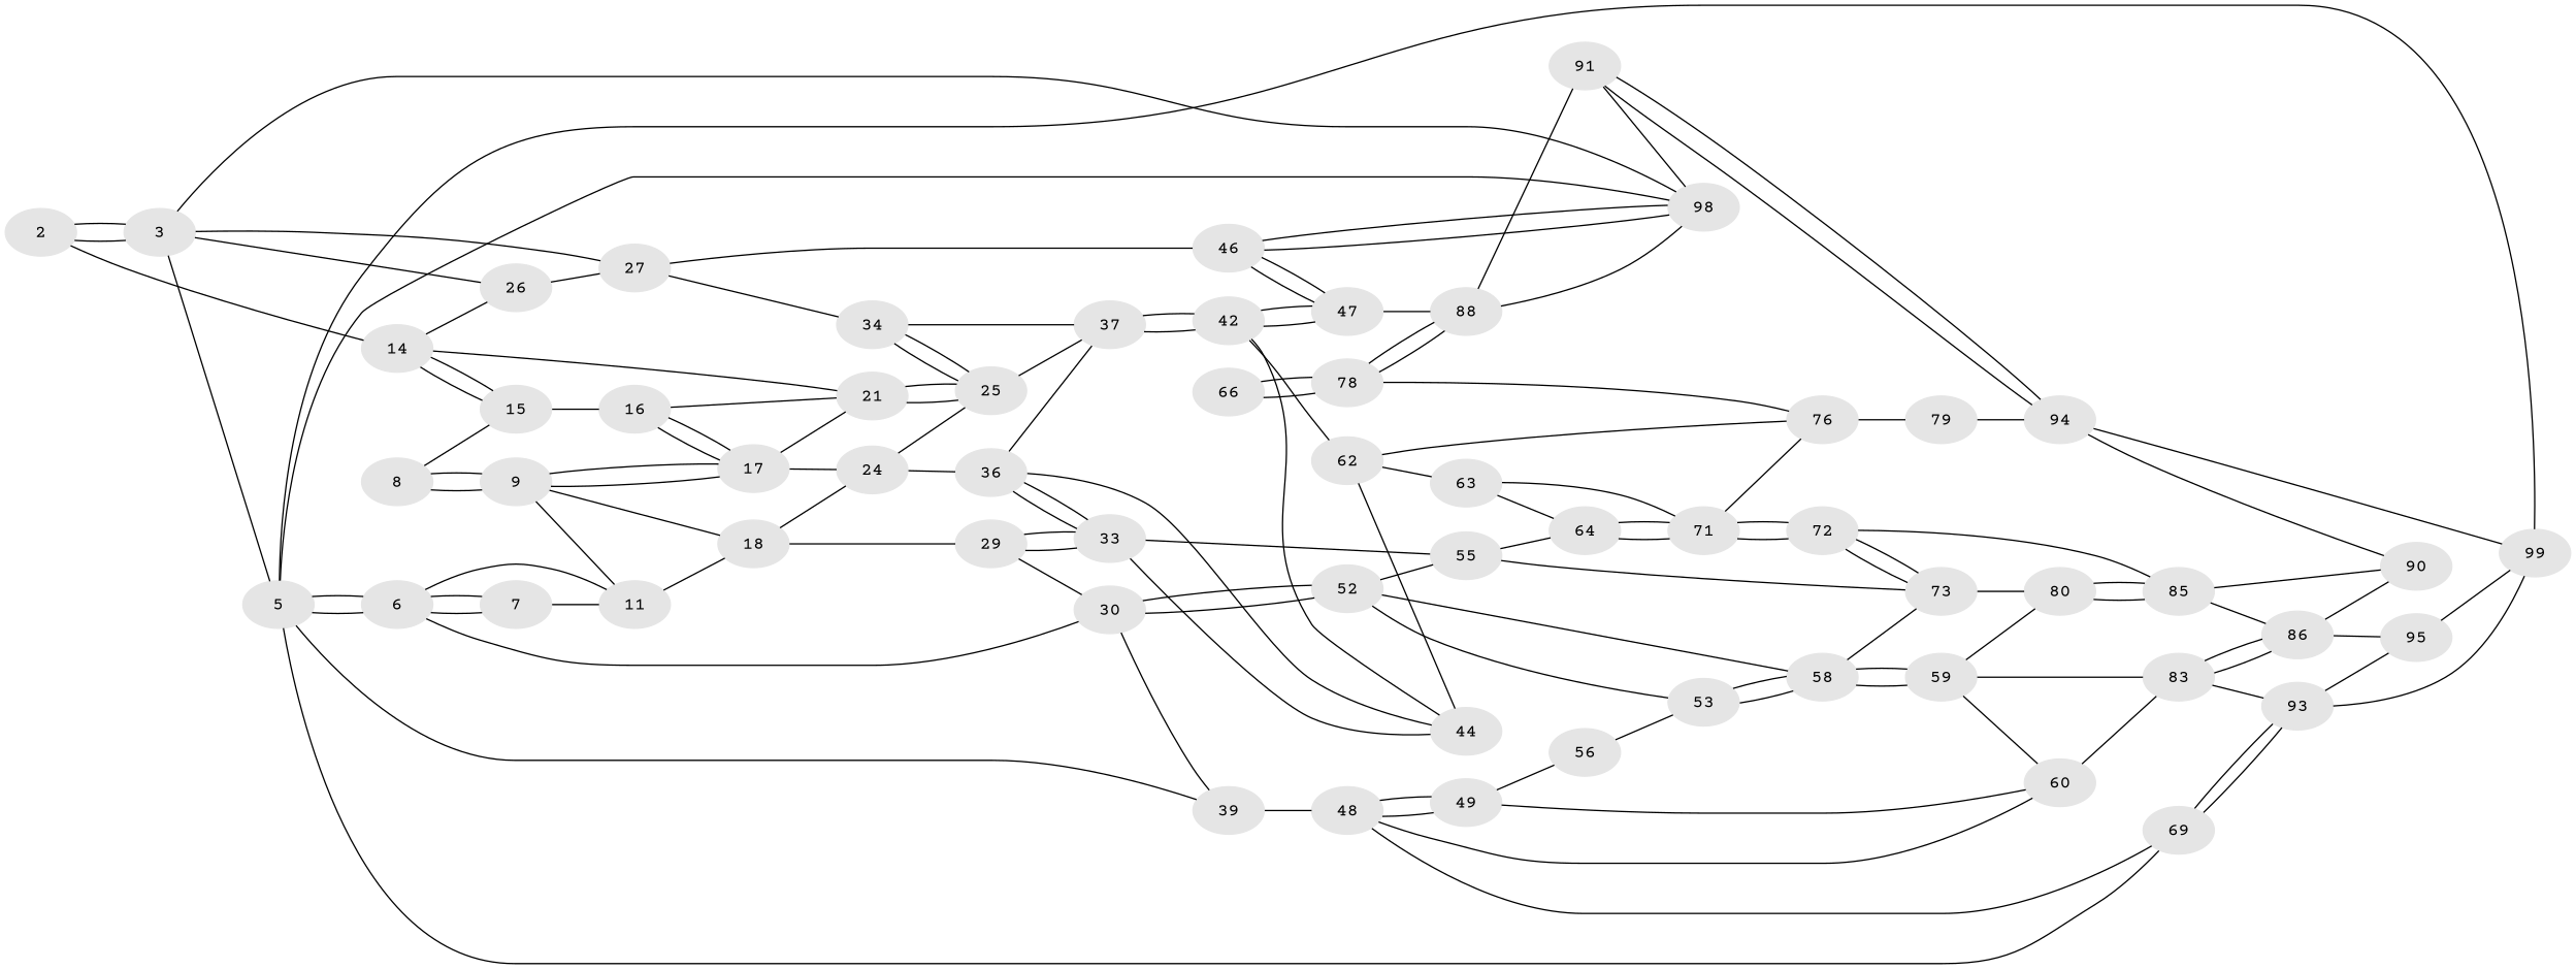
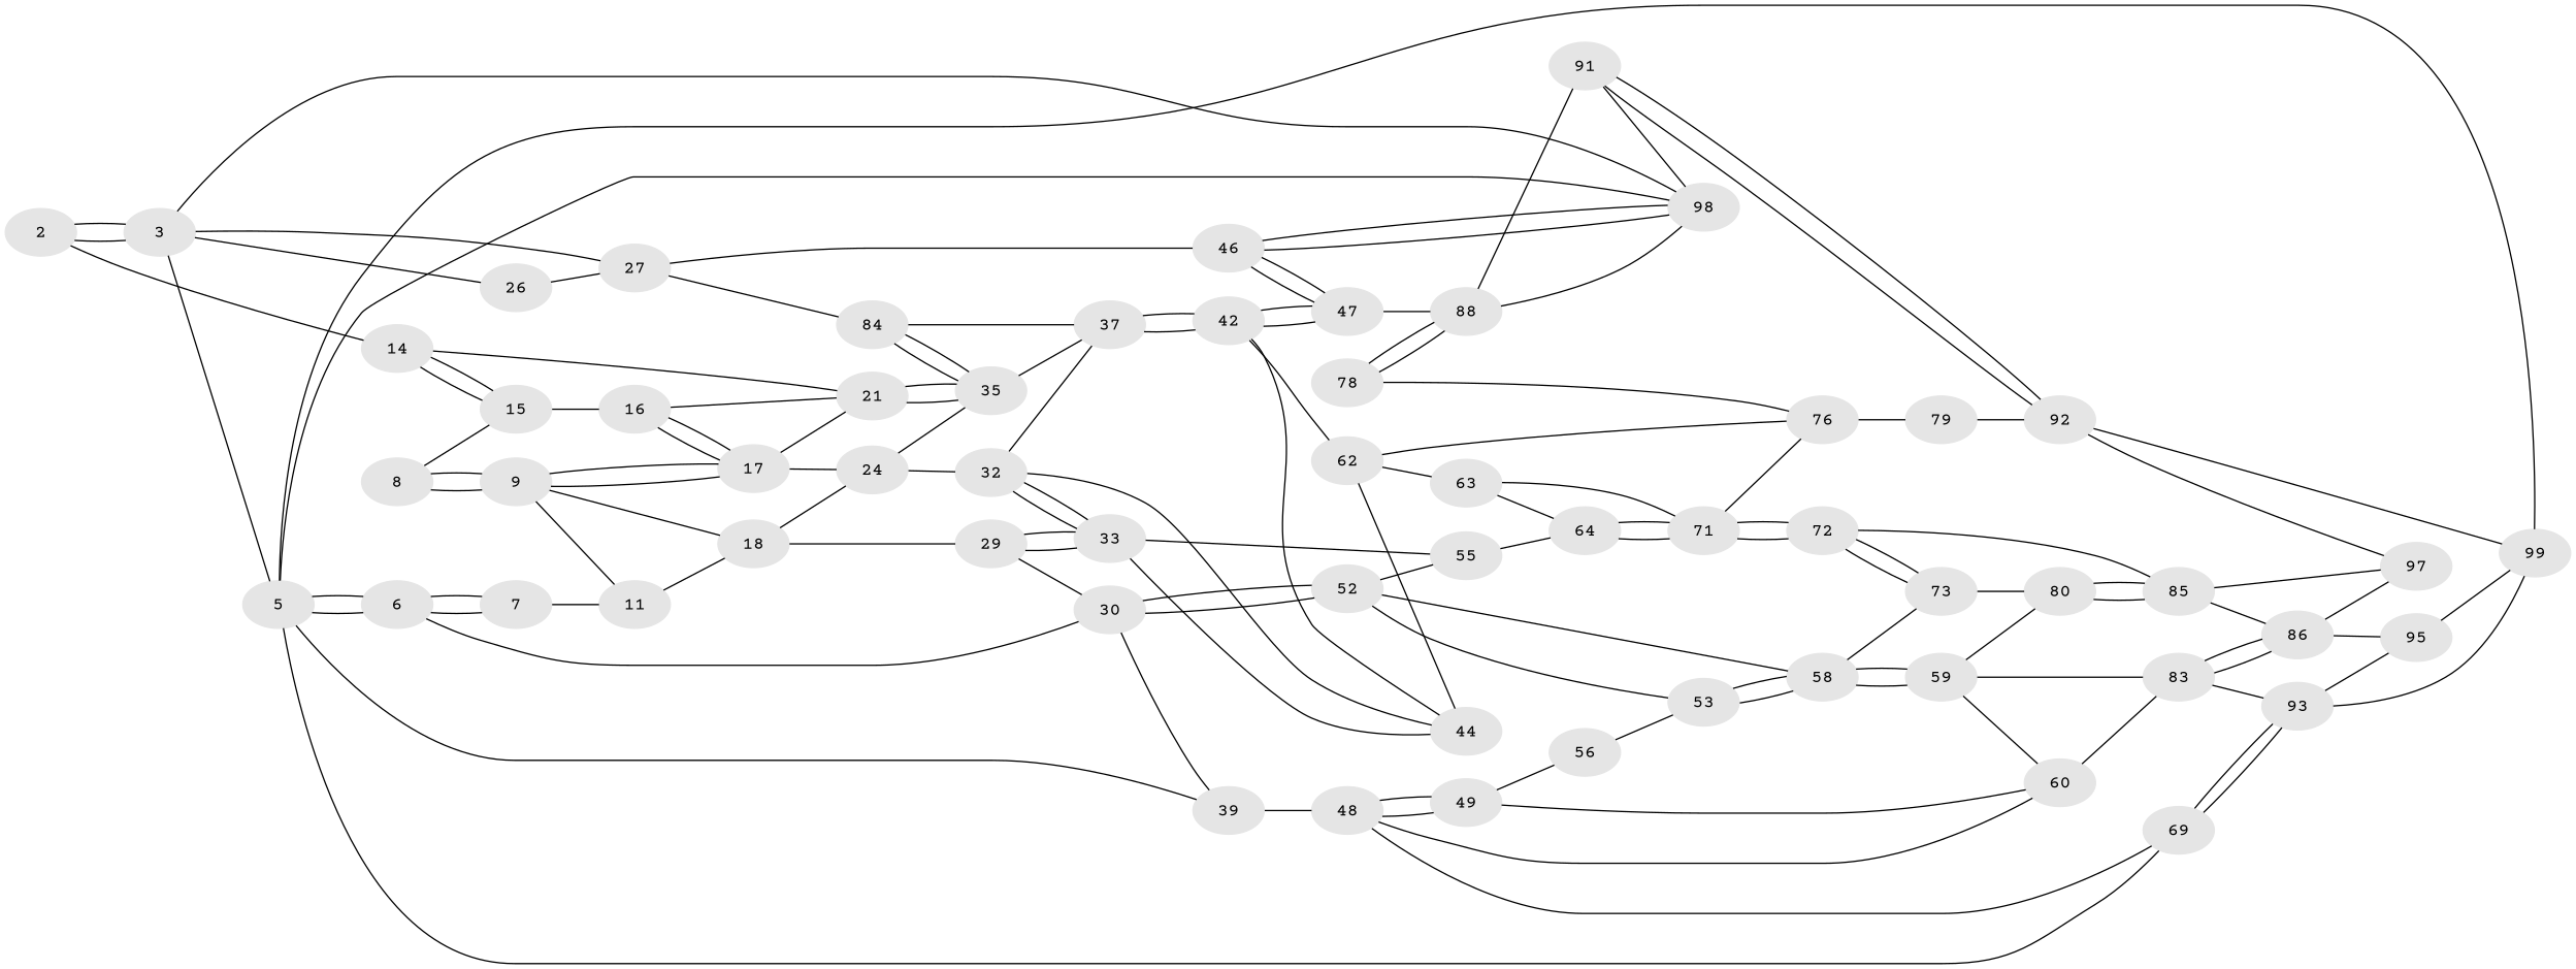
  graph {
    fontname="Courier Prime"
    rankdir=LR
    node [color=gray90 fontname="Courier Prime" style=filled]
    edge [fontname="Courier Prime"]
    3 [super="+4"]
    2
    14 [super="+20"]
    9 [super="+10"]
    8
    15
    5 [super="+70"]
    26
    27 [super="+28"]
    98 [super="+101"]
    21 [super="+22"]
    6 [super="+12"]
    39 [super="+40"]
    69
    99 [super="+102"]
-   34
+   34 [label=84]
    46
    7
    11 [super="+13"]
    30 [super="+31"]
    48 [super="+68"]
    93 [super="+96"]
    18 [super="+19"]
    52 [super="+57"]
    17 [super="+23"]
    16
    24 [super="+25"]
    29
-   35 [super="+36" label=25]
-   32 [super="+41" label=36]
+   35 [super="+36"]
+   32 [super="+41"]
    33 [super="+45"]
    37 [super="+38"]
    44
    47 [super="+65"]
    55 [super="+56"]
    53
    58 [super="+61"]
    42 [super="+43"]
    64
    73 [super="+75"]
    62 [super="+67"]
    49 [super="+50"]
    60 [super="+82"]
    88 [super="+90"]
    63
    76 [super="+77"]
-   66
    78
    91
    n50 [label=56 super="+54"]
    83 [super="+84"]
    59 [super="+81"]
    71 [super="+74"]
    80
    85 [super="+87"]
    86 [super="+94"]
    79 [super="+89"]
    72
    95
-   97 [label=90]
-   92 [super="+100" label=94]
+   97
+   92 [super="+100"]
    3 -- 5
    3 -- 26
    3 -- 27
    3 -- 98
    2 -- 3
    2 -- 3
    2 -- 14
    14 -- 15
    14 -- 15
-   14 -- 26
    14 -- 21
    9 -- 11
    9 -- 18
    9 -- 17
    9 -- 17
    8 -- 9
    8 -- 9
    8 -- 15
    15 -- 16
    5 -- 98
    5 -- 6
    5 -- 6
    5 -- 39
    5 -- 69
    5 -- 99
    26 -- 27
    27 -- 34
    27 -- 46
    21 -- 35
    21 -- 35
    6 -- 7
    6 -- 7
-   6 -- 11
    6 -- 30
    39 -- 48
    69 -- 93
    69 -- 93
    34 -- 35
    34 -- 35
    34 -- 37
    46 -- 98
    46 -- 98
    46 -- 47
    46 -- 47
    7 -- 11
    11 -- 18
    30 -- 39
    30 -- 52
    30 -- 52
    48 -- 69
    48 -- 49
    48 -- 49
    48 -- 60
    93 -- 99
    93 -- 95
    18 -- 24
    18 -- 29
    52 -- 55
    52 -- 53
    52 -- 58
    17 -- 21
    17 -- 24
    16 -- 21
    16 -- 17
    16 -- 17
    24 -- 35
    24 -- 32
    29 -- 30
    29 -- 33
    29 -- 33
    35 -- 37
    32 -- 33
    32 -- 33
    32 -- 37
    32 -- 44
    33 -- 44
    33 -- 55
    37 -- 42
    37 -- 42
    47 -- 88
    55 -- 64
-   55 -- 73
    53 -- 58
    53 -- 58
    58 -- 73
    58 -- 59
    58 -- 59
    42 -- 44
    42 -- 47
    42 -- 47
    42 -- 62
    64 -- 71
    64 -- 71
    73 -- 80
    62 -- 44
    62 -- 63
    62 -- 76
    49 -- 60
    49 -- n50 [weight=2]
    60 -- 83
    88 -- 98
    88 -- 91
    63 -- 64
    63 -- 71
    76 -- 79 [weight=2]
-   66 -- 78
-   66 -- 78
    78 -- 88
    78 -- 88
    78 -- 76
    91 -- 98
    91 -- 92
    91 -- 92
    n50 -- 53
    83 -- 93
    83 -- 86
    83 -- 86
    59 -- 60
    59 -- 83
    59 -- 80
    71 -- 76
    71 -- 72
    71 -- 72
    80 -- 85
    80 -- 85
    85 -- 86
    85 -- 97
    86 -- 95
    86 -- 97
    79 -- 92
    72 -- 73
    72 -- 73
    72 -- 85
    95 -- 99
    92 -- 99
    92 -- 97
  }
